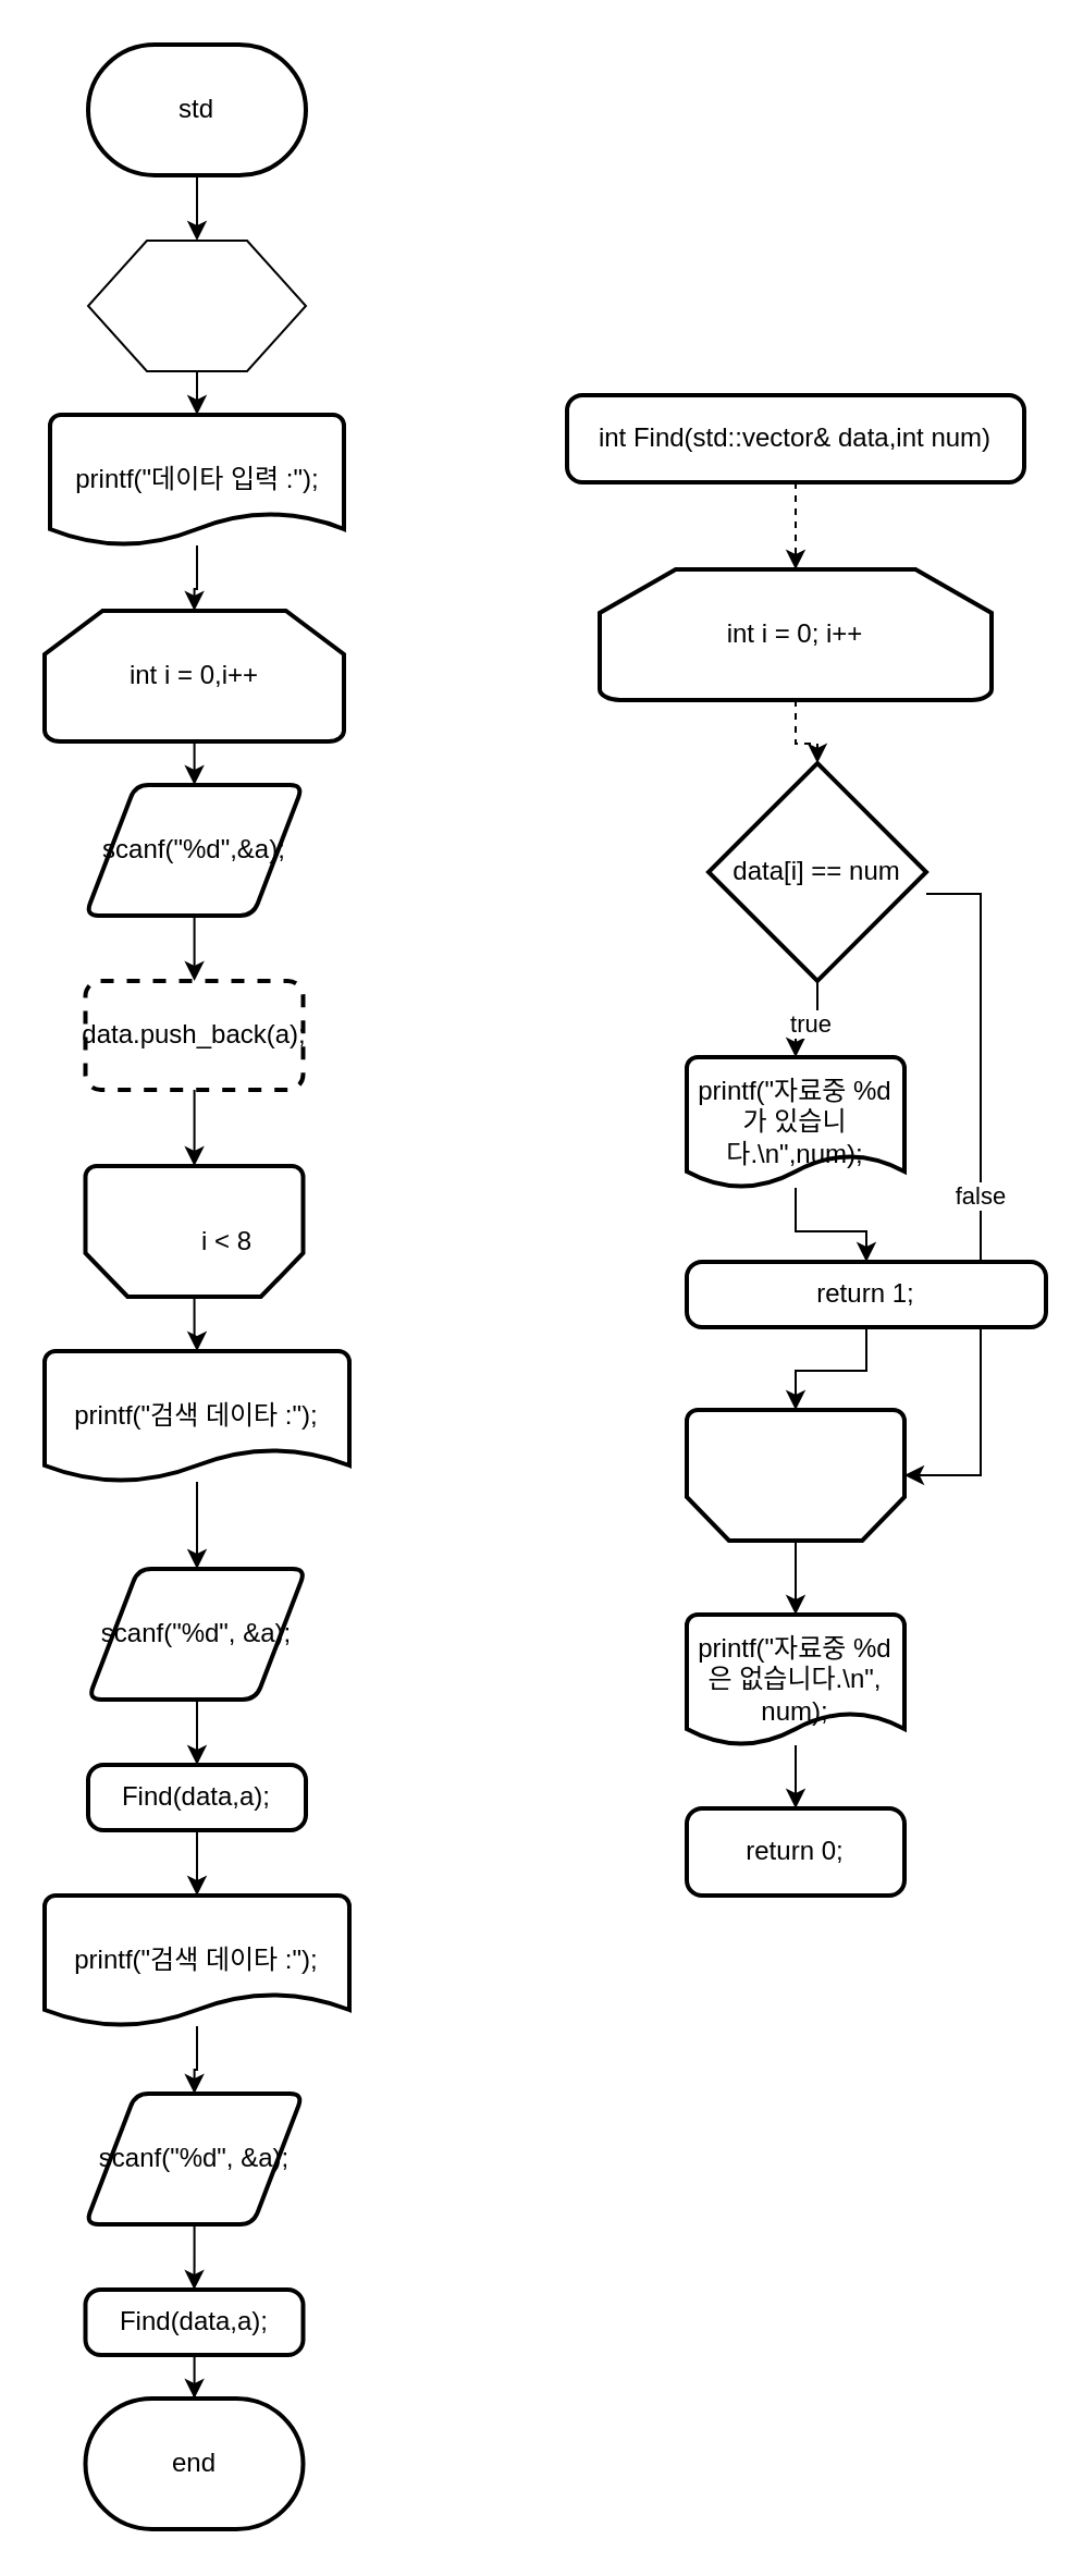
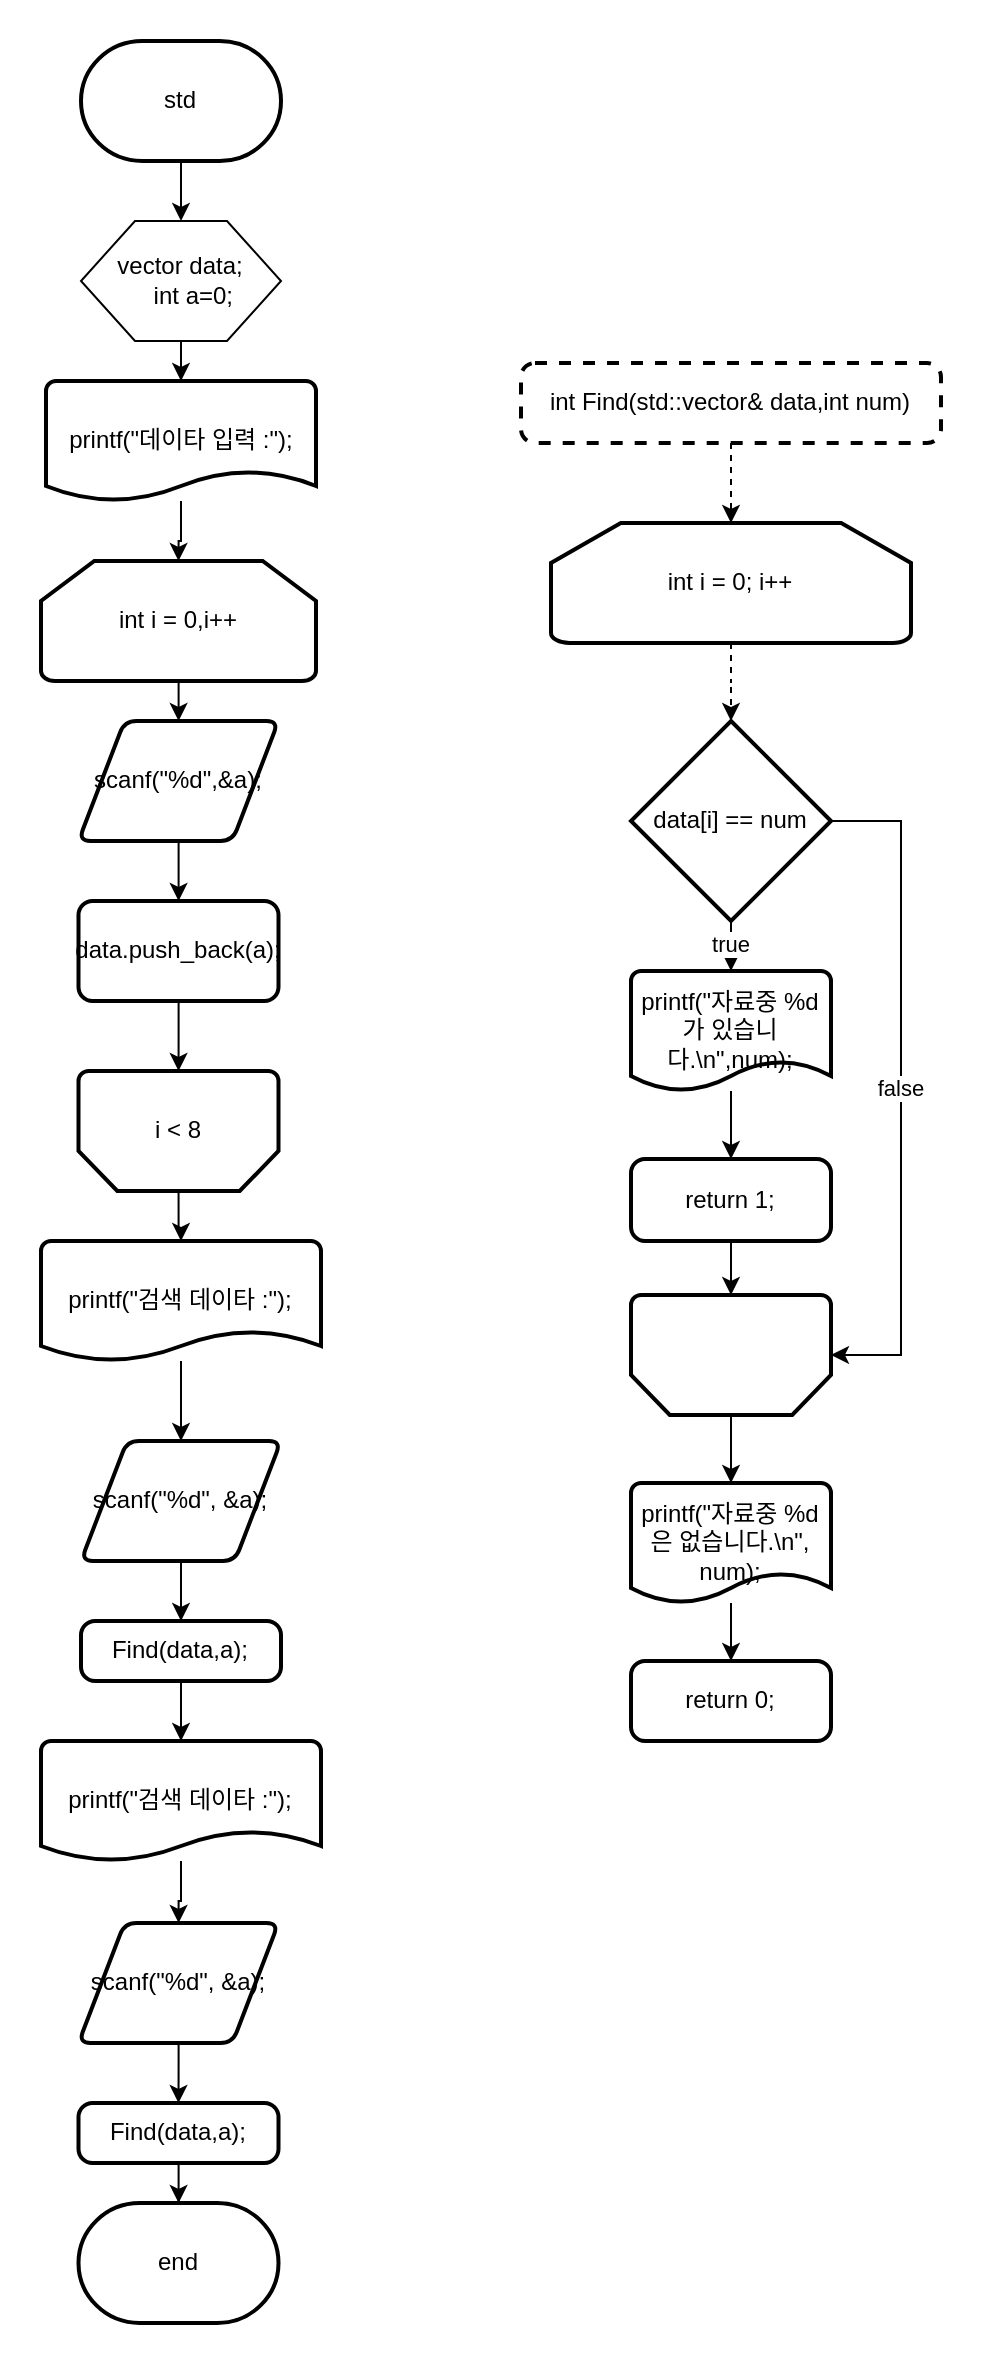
  <mxCell id="0" />
  <mxCell id="1" parent="0" />
  <mxCell id="2" style="edgeStyle=orthogonalEdgeStyle;rounded=0;orthogonalLoop=1;jettySize=auto;html=1;entryX=0.5;entryY=0;entryDx=0;entryDy=0;" edge="1" parent="1" source="3" target="6"><mxGeometry relative="1" as="geometry" /></mxCell>
  <mxCell id="3" value="std" style="strokeWidth=2;html=1;shape=mxgraph.flowchart.terminator;whiteSpace=wrap;" vertex="1" parent="1"><mxGeometry x="40" y="20" width="100" height="60" as="geometry" /></mxCell>
  <mxCell id="4" value="end" style="strokeWidth=2;html=1;shape=mxgraph.flowchart.terminator;whiteSpace=wrap;" vertex="1" parent="1"><mxGeometry x="38.75" y="1101" width="100" height="60" as="geometry" /></mxCell>
  <mxCell id="5" style="edgeStyle=orthogonalEdgeStyle;rounded=0;orthogonalLoop=1;jettySize=auto;html=1;" edge="1" parent="1" source="6" target="9"><mxGeometry relative="1" as="geometry" /></mxCell>
  <mxCell id="6" value="" style="verticalLabelPosition=bottom;verticalAlign=top;html=1;shape=hexagon;perimeter=hexagonPerimeter2;arcSize=6;size=0.27;" vertex="1" parent="1"><mxGeometry x="40" y="110" width="100" height="60" as="geometry" /></mxCell>
+ <mxCell id="7" value="vector&lt;int&gt; data;&#10;    int a=0;" style="text;html=1;strokeColor=none;fillColor=none;align=center;verticalAlign=middle;whiteSpace=wrap;rounded=0;" vertex="1" parent="1"><mxGeometry x="45" y="125" width="90" height="30" as="geometry" /></mxCell>
  <mxCell id="8" style="edgeStyle=orthogonalEdgeStyle;rounded=0;orthogonalLoop=1;jettySize=auto;html=1;entryX=0.5;entryY=0;entryDx=0;entryDy=0;entryPerimeter=0;" edge="1" parent="1" source="9" target="11"><mxGeometry relative="1" as="geometry" /></mxCell>
  <mxCell id="9" value="printf(&quot;데이타 입력 :&quot;);" style="strokeWidth=2;html=1;shape=mxgraph.flowchart.document2;whiteSpace=wrap;size=0.25;" vertex="1" parent="1"><mxGeometry x="22.5" y="190" width="135" height="60" as="geometry" /></mxCell>
  <mxCell id="10" style="edgeStyle=orthogonalEdgeStyle;rounded=0;orthogonalLoop=1;jettySize=auto;html=1;entryX=0.5;entryY=0;entryDx=0;entryDy=0;" edge="1" parent="1" source="11" target="18"><mxGeometry relative="1" as="geometry" /></mxCell>
  <mxCell id="11" value="int i = 0,i++" style="strokeWidth=2;html=1;shape=mxgraph.flowchart.loop_limit;whiteSpace=wrap;" vertex="1" parent="1"><mxGeometry x="20" y="280" width="137.5" height="60" as="geometry" /></mxCell>
  <mxCell id="12" style="edgeStyle=orthogonalEdgeStyle;rounded=0;orthogonalLoop=1;jettySize=auto;html=1;entryX=0.5;entryY=0;entryDx=0;entryDy=0;entryPerimeter=0;" edge="1" parent="1" source="13" target="20"><mxGeometry relative="1" as="geometry" /></mxCell>
  <mxCell id="13" value="" style="strokeWidth=2;html=1;shape=mxgraph.flowchart.loop_limit;whiteSpace=wrap;rotation=-180;" vertex="1" parent="1"><mxGeometry x="38.75" y="535" width="100" height="60" as="geometry" /></mxCell>
- <mxCell id="14" value="i &lt; 8" style="text;html=1;strokeColor=none;fillColor=none;align=center;verticalAlign=middle;whiteSpace=wrap;rounded=0;" vertex="1" parent="1"><mxGeometry x="73.75" y="555" width="60" height="30" as="geometry" /></mxCell>
+ <mxCell id="14" value="i &lt; 8" style="text;html=1;strokeColor=none;fillColor=none;align=center;verticalAlign=middle;whiteSpace=wrap;rounded=0;" vertex="1" parent="1"><mxGeometry x="58.75" y="550" width="60" height="30" as="geometry" /></mxCell>
  <mxCell id="15" style="edgeStyle=orthogonalEdgeStyle;rounded=0;orthogonalLoop=1;jettySize=auto;html=1;" edge="1" parent="1" source="16" target="13"><mxGeometry relative="1" as="geometry" /></mxCell>
- <mxCell id="16" value="data.push_back(a);" style="rounded=1;whiteSpace=wrap;html=1;absoluteArcSize=1;arcSize=14;strokeWidth=2;dashed=1;" vertex="1" parent="1"><mxGeometry x="38.75" y="450" width="100" height="50" as="geometry" /></mxCell>
+ <mxCell id="16" value="data.push_back(a);" style="rounded=1;whiteSpace=wrap;html=1;absoluteArcSize=1;arcSize=14;strokeWidth=2;" vertex="1" parent="1"><mxGeometry x="38.75" y="450" width="100" height="50" as="geometry" /></mxCell>
  <mxCell id="17" style="edgeStyle=orthogonalEdgeStyle;rounded=0;orthogonalLoop=1;jettySize=auto;html=1;" edge="1" parent="1" source="18" target="16"><mxGeometry relative="1" as="geometry" /></mxCell>
  <mxCell id="18" value="scanf(&quot;%d&quot;,&amp;a);" style="shape=parallelogram;html=1;strokeWidth=2;perimeter=parallelogramPerimeter;whiteSpace=wrap;rounded=1;arcSize=12;size=0.23;" vertex="1" parent="1"><mxGeometry x="38.75" y="360" width="100" height="60" as="geometry" /></mxCell>
  <mxCell id="19" style="edgeStyle=orthogonalEdgeStyle;rounded=0;orthogonalLoop=1;jettySize=auto;html=1;" edge="1" parent="1" source="20" target="22"><mxGeometry relative="1" as="geometry" /></mxCell>
  <mxCell id="20" value="printf(&quot;검색 데이타 :&quot;);" style="strokeWidth=2;html=1;shape=mxgraph.flowchart.document2;whiteSpace=wrap;size=0.25;" vertex="1" parent="1"><mxGeometry x="20" y="620" width="140" height="60" as="geometry" /></mxCell>
  <mxCell id="21" style="edgeStyle=orthogonalEdgeStyle;rounded=0;orthogonalLoop=1;jettySize=auto;html=1;entryX=0.5;entryY=0;entryDx=0;entryDy=0;" edge="1" parent="1" source="22" target="24"><mxGeometry relative="1" as="geometry" /></mxCell>
  <mxCell id="22" value="scanf(&quot;%d&quot;, &amp;a);" style="shape=parallelogram;html=1;strokeWidth=2;perimeter=parallelogramPerimeter;whiteSpace=wrap;rounded=1;arcSize=12;size=0.23;" vertex="1" parent="1"><mxGeometry x="40" y="720" width="100" height="60" as="geometry" /></mxCell>
  <mxCell id="23" style="edgeStyle=orthogonalEdgeStyle;rounded=0;orthogonalLoop=1;jettySize=auto;html=1;entryX=0.5;entryY=0;entryDx=0;entryDy=0;entryPerimeter=0;" edge="1" parent="1" source="24" target="26"><mxGeometry relative="1" as="geometry" /></mxCell>
  <mxCell id="24" value="Find(data,a);" style="rounded=1;whiteSpace=wrap;html=1;absoluteArcSize=1;arcSize=14;strokeWidth=2;" vertex="1" parent="1"><mxGeometry x="40" y="810" width="100" height="30" as="geometry" /></mxCell>
  <mxCell id="25" style="edgeStyle=orthogonalEdgeStyle;rounded=0;orthogonalLoop=1;jettySize=auto;html=1;" edge="1" parent="1" source="26" target="28"><mxGeometry relative="1" as="geometry" /></mxCell>
  <mxCell id="26" value="printf(&quot;검색 데이타 :&quot;);" style="strokeWidth=2;html=1;shape=mxgraph.flowchart.document2;whiteSpace=wrap;size=0.25;" vertex="1" parent="1"><mxGeometry x="20" y="870" width="140" height="60" as="geometry" /></mxCell>
  <mxCell id="27" style="edgeStyle=orthogonalEdgeStyle;rounded=0;orthogonalLoop=1;jettySize=auto;html=1;entryX=0.5;entryY=0;entryDx=0;entryDy=0;" edge="1" parent="1" source="28" target="30"><mxGeometry relative="1" as="geometry" /></mxCell>
  <mxCell id="28" value="scanf(&quot;%d&quot;, &amp;a);" style="shape=parallelogram;html=1;strokeWidth=2;perimeter=parallelogramPerimeter;whiteSpace=wrap;rounded=1;arcSize=12;size=0.23;" vertex="1" parent="1"><mxGeometry x="38.75" y="961" width="100" height="60" as="geometry" /></mxCell>
  <mxCell id="29" style="edgeStyle=orthogonalEdgeStyle;rounded=0;orthogonalLoop=1;jettySize=auto;html=1;" edge="1" parent="1" source="30" target="4"><mxGeometry relative="1" as="geometry" /></mxCell>
  <mxCell id="30" value="Find(data,a);" style="rounded=1;whiteSpace=wrap;html=1;absoluteArcSize=1;arcSize=14;strokeWidth=2;" vertex="1" parent="1"><mxGeometry x="38.75" y="1051" width="100" height="30" as="geometry" /></mxCell>
  <mxCell id="31" style="edgeStyle=orthogonalEdgeStyle;rounded=0;orthogonalLoop=1;jettySize=auto;html=1;entryX=0.5;entryY=0;entryDx=0;entryDy=0;entryPerimeter=0;dashed=1;" edge="1" parent="1" source="32" target="34"><mxGeometry relative="1" as="geometry" /></mxCell>
- <mxCell id="32" value="int Find(std::vector&lt;int&gt;&amp; data,int num)" style="rounded=1;whiteSpace=wrap;html=1;absoluteArcSize=1;arcSize=14;strokeWidth=2;" vertex="1" parent="1"><mxGeometry x="260" y="181" width="210" height="40" as="geometry" /></mxCell>
+ <mxCell id="32" value="int Find(std::vector&lt;int&gt;&amp; data,int num)" style="rounded=1;whiteSpace=wrap;html=1;absoluteArcSize=1;arcSize=14;strokeWidth=2;dashed=1;" vertex="1" parent="1"><mxGeometry x="260" y="181" width="210" height="40" as="geometry" /></mxCell>
  <mxCell id="33" style="edgeStyle=orthogonalEdgeStyle;rounded=0;orthogonalLoop=1;jettySize=auto;html=1;entryX=0.5;entryY=0;entryDx=0;entryDy=0;entryPerimeter=0;dashed=1;" edge="1" parent="1" source="34" target="39"><mxGeometry relative="1" as="geometry" /></mxCell>
  <mxCell id="34" value="int i = 0; i++" style="strokeWidth=2;html=1;shape=mxgraph.flowchart.loop_limit;whiteSpace=wrap;" vertex="1" parent="1"><mxGeometry x="275" y="261" width="180" height="60" as="geometry" /></mxCell>
  <mxCell id="35" style="edgeStyle=orthogonalEdgeStyle;rounded=0;orthogonalLoop=1;jettySize=auto;html=1;entryX=0.5;entryY=0;entryDx=0;entryDy=0;entryPerimeter=0;" edge="1" parent="1" source="36" target="45"><mxGeometry relative="1" as="geometry" /></mxCell>
  <mxCell id="36" value="" style="strokeWidth=2;html=1;shape=mxgraph.flowchart.loop_limit;whiteSpace=wrap;rotation=-180;" vertex="1" parent="1"><mxGeometry x="315" y="647" width="100" height="60" as="geometry" /></mxCell>
  <mxCell id="37" value="true" style="edgeStyle=orthogonalEdgeStyle;rounded=0;orthogonalLoop=1;jettySize=auto;html=1;entryX=0.5;entryY=0;entryDx=0;entryDy=0;entryPerimeter=0;" edge="1" parent="1" source="39" target="43"><mxGeometry relative="1" as="geometry" /></mxCell>
  <mxCell id="38" value="false" style="edgeStyle=orthogonalEdgeStyle;rounded=0;orthogonalLoop=1;jettySize=auto;html=1;entryX=0;entryY=0.5;entryDx=0;entryDy=0;entryPerimeter=0;" edge="1" parent="1" source="39" target="36"><mxGeometry relative="1" as="geometry"><Array as="points"><mxPoint x="450" y="410" /><mxPoint x="450" y="677" /></Array></mxGeometry></mxCell>
- <mxCell id="39" value="data[i] == num" style="strokeWidth=2;html=1;shape=mxgraph.flowchart.decision;whiteSpace=wrap;" vertex="1" parent="1"><mxGeometry x="325" y="350" width="100" height="100" as="geometry" /></mxCell>
+ <mxCell id="39" value="data[i] == num" style="strokeWidth=2;html=1;shape=mxgraph.flowchart.decision;whiteSpace=wrap;" vertex="1" parent="1"><mxGeometry x="315" y="360" width="100" height="100" as="geometry" /></mxCell>
  <mxCell id="40" style="edgeStyle=orthogonalEdgeStyle;rounded=0;orthogonalLoop=1;jettySize=auto;html=1;entryX=0.5;entryY=1;entryDx=0;entryDy=0;entryPerimeter=0;" edge="1" parent="1" source="41" target="36"><mxGeometry relative="1" as="geometry" /></mxCell>
- <mxCell id="41" value="return 1;" style="rounded=1;whiteSpace=wrap;html=1;absoluteArcSize=1;arcSize=14;strokeWidth=2;" vertex="1" parent="1"><mxGeometry x="315" y="579" width="165" height="30" as="geometry" /></mxCell>
+ <mxCell id="41" value="return 1;" style="rounded=1;whiteSpace=wrap;html=1;absoluteArcSize=1;arcSize=14;strokeWidth=2;" vertex="1" parent="1"><mxGeometry x="315" y="579" width="100" height="41" as="geometry" /></mxCell>
  <mxCell id="42" style="edgeStyle=orthogonalEdgeStyle;rounded=0;orthogonalLoop=1;jettySize=auto;html=1;entryX=0.5;entryY=0;entryDx=0;entryDy=0;" edge="1" parent="1" source="43" target="41"><mxGeometry relative="1" as="geometry" /></mxCell>
  <mxCell id="43" value="printf(&quot;자료중 %d가 있습니다.\n&quot;,num);" style="strokeWidth=2;html=1;shape=mxgraph.flowchart.document2;whiteSpace=wrap;size=0.25;" vertex="1" parent="1"><mxGeometry x="315" y="485" width="100" height="60" as="geometry" /></mxCell>
  <mxCell id="44" style="edgeStyle=orthogonalEdgeStyle;rounded=0;orthogonalLoop=1;jettySize=auto;html=1;" edge="1" parent="1" source="45" target="46"><mxGeometry relative="1" as="geometry"><mxPoint x="365" y="861" as="targetPoint" /></mxGeometry></mxCell>
  <mxCell id="45" value="printf(&quot;자료중 %d은 없습니다.\n&quot;, num);" style="strokeWidth=2;html=1;shape=mxgraph.flowchart.document2;whiteSpace=wrap;size=0.25;" vertex="1" parent="1"><mxGeometry x="315" y="741" width="100" height="60" as="geometry" /></mxCell>
  <mxCell id="46" value="return 0;" style="rounded=1;whiteSpace=wrap;html=1;absoluteArcSize=1;arcSize=14;strokeWidth=2;" vertex="1" parent="1"><mxGeometry x="315" y="830" width="100" height="40" as="geometry" /></mxCell>
